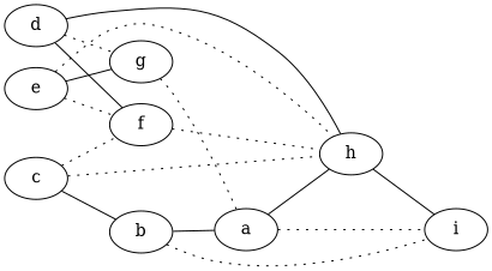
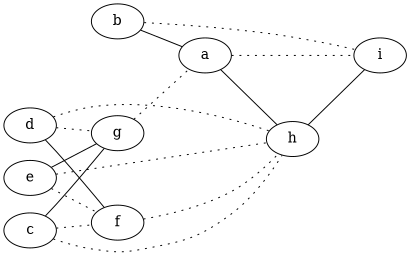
  graph {
    rankdir=LR
    edge [style=dotted]
    a
    h
    i
    b
    c
    f
    g
    d
    e
    a -- h [style=""]
    a -- i
    h -- i [style=""]
    b -- a [style=""]
    b -- i
    c -- h
    c -- f
-   c -- b [style=""]
+   c -- g [style=""]
    f -- h
    g -- a
-   d -- h [style=solid]
+   d -- h
    d -- f [style=""]
    d -- g
    e -- h
    e -- f
    e -- g [style=""]
  }
